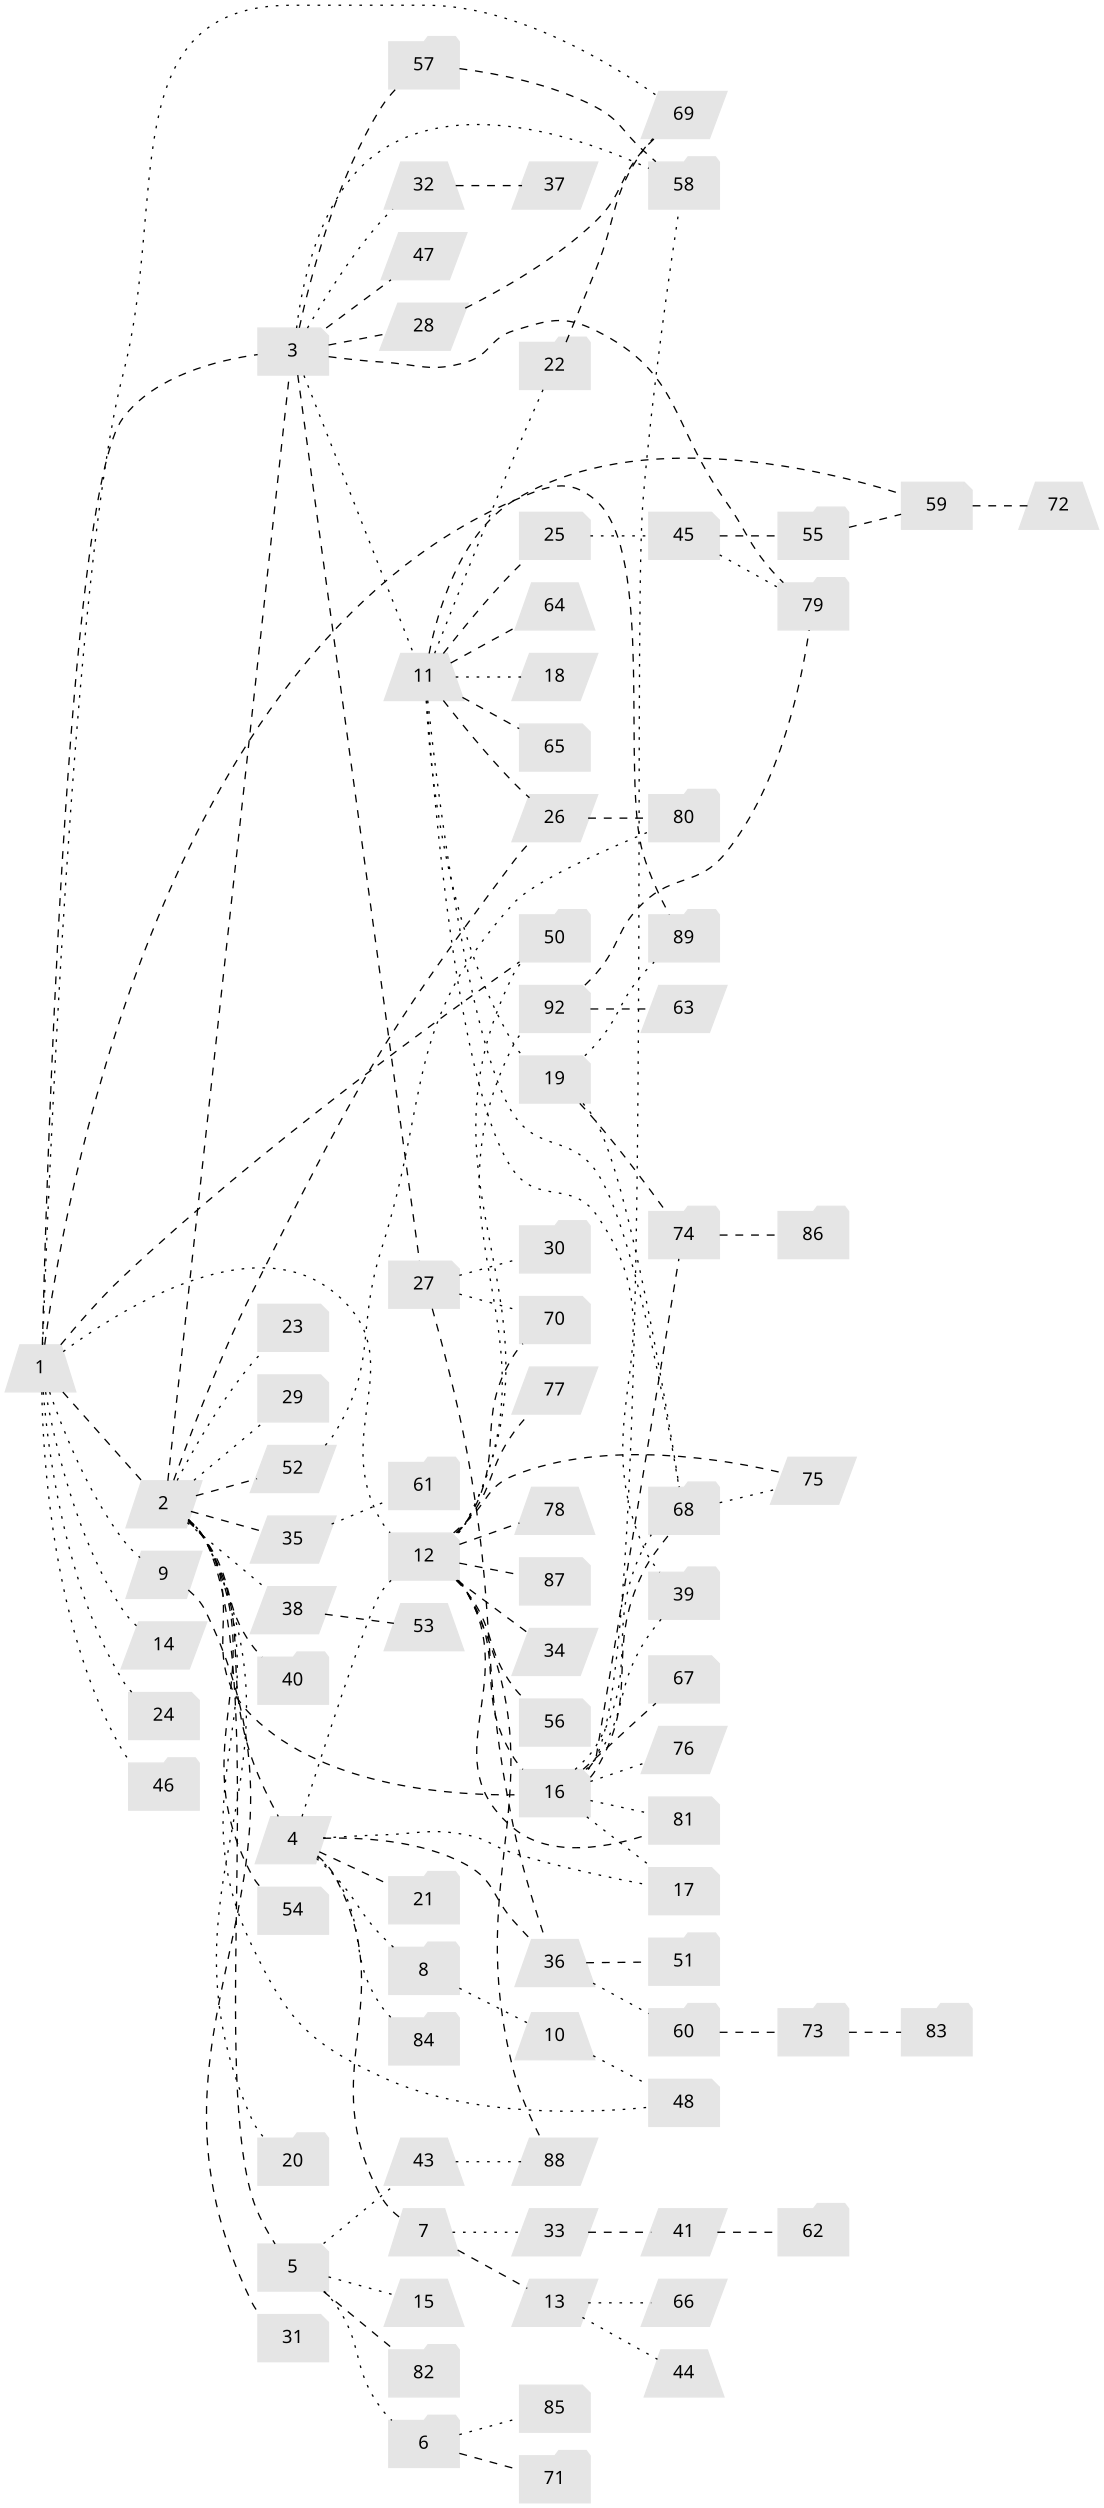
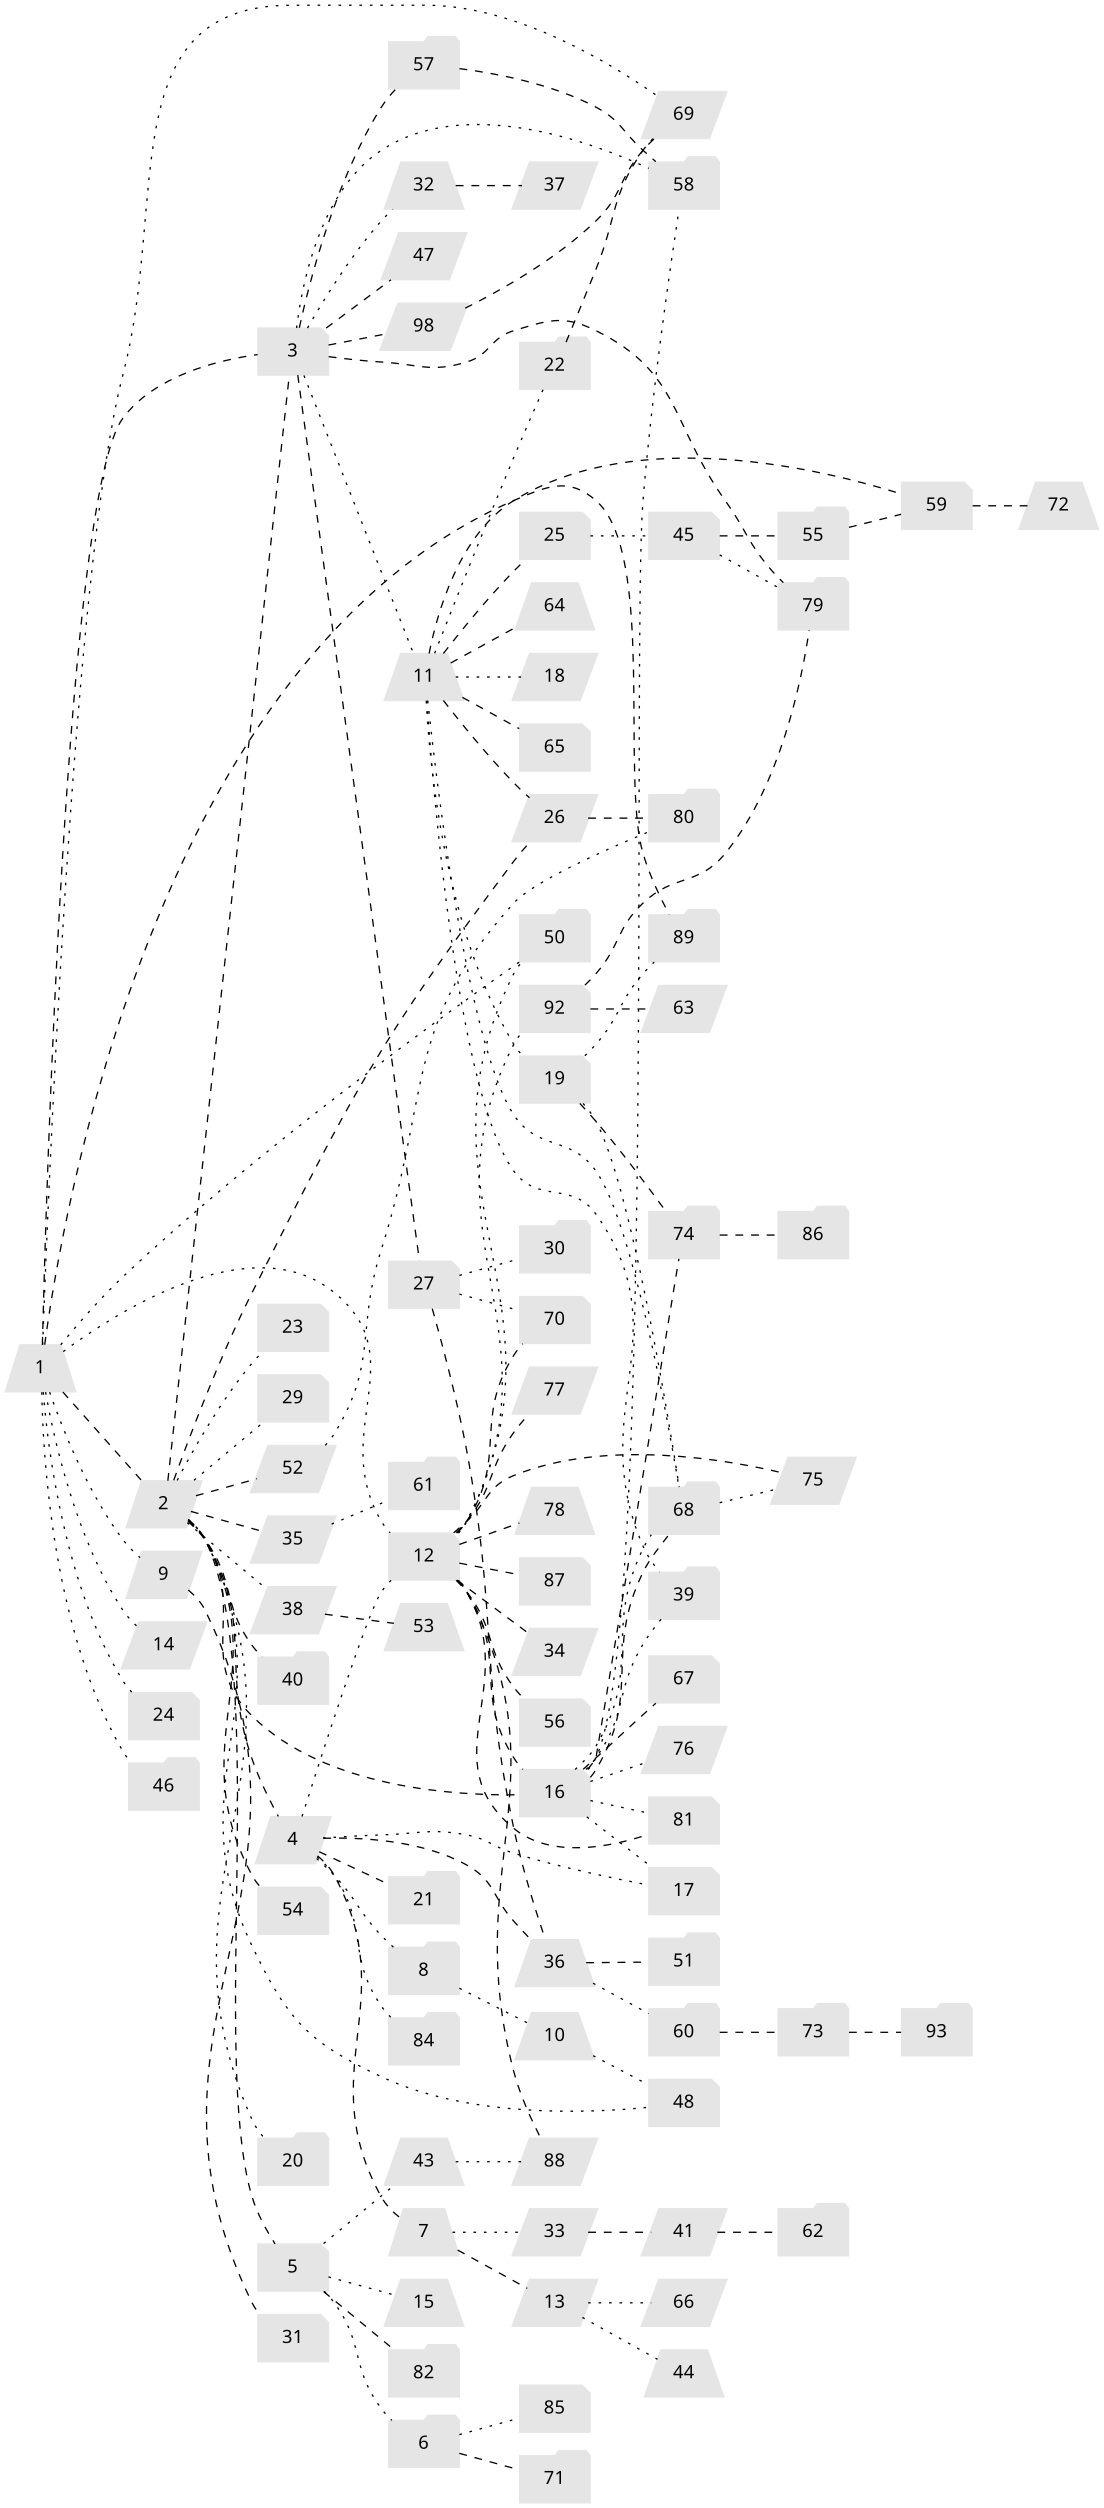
  graph {
    fontname="Noto Sans"
    rankdir=LR
    node [color=gray90 fontname="Noto Sans" shape=folder style=filled]
    edge [fontname="Noto Sans" style=dashed]
    1 [shape=trapezium]
    2 [shape=parallelogram]
    3 [shape=note]
    9 [shape=parallelogram]
    12 [shape=note]
    14 [shape=parallelogram]
    24 [shape=note]
    46
    n9 [label=89]
    50
    69 [shape=parallelogram]
    4 [shape=parallelogram]
    5 [shape=note]
    16 [shape=note]
    20
    23 [shape=note]
    26 [shape=parallelogram]
    29 [shape=note]
    35 [shape=parallelogram]
    38 [shape=parallelogram]
    40
    48 [shape=note]
    52 [shape=parallelogram]
    54 [shape=note]
    11 [shape=trapezium]
    27 [shape=note]
-   28 [shape=parallelogram]
+   28 [shape=parallelogram label=98]
    32 [shape=trapezium]
    47 [shape=parallelogram]
    57
    58
    79
    31 [shape=note]
    34 [shape=parallelogram]
    n35 [label=92 shape=note]
    56 [shape=note]
    70 [shape=note]
    75 [shape=parallelogram]
    77 [shape=parallelogram]
    78 [shape=trapezium]
    81 [shape=note]
    87 [shape=note]
    88 [shape=parallelogram]
    7 [shape=trapezium]
    8
    17 [shape=note]
    21
    36 [shape=trapezium]
    84
    6
    15 [shape=trapezium]
    43 [shape=trapezium]
    82
    39
    68
    67 [shape=note]
    74
    76 [shape=parallelogram]
    80
    61
    53 [shape=trapezium]
    18 [shape=parallelogram]
    19 [shape=note]
    22
    25 [shape=note]
    59 [shape=note]
    64 [shape=trapezium]
    65 [shape=note]
    30
    37 [shape=parallelogram]
    13 [shape=parallelogram]
    33 [shape=parallelogram]
    10 [shape=trapezium]
    51
    60
    71
    85 [shape=note]
    44 [shape=trapezium]
    66 [shape=parallelogram]
    41 [shape=parallelogram]
    45 [shape=note]
    72 [shape=trapezium]
    63 [shape=parallelogram]
    86
    55
    62
    73
-   83
+   83 [label=93]
    1 -- 2
    1 -- 3
    1 -- 9 [style=dotted]
    1 -- 12 [style=dotted]
    1 -- 14 [style=dotted]
    1 -- 24 [style=dotted]
    1 -- 46 [style=dotted]
    1 -- n9
-   1 -- 50
+   1 -- 50 [style=dotted]
    1 -- 69 [style=dotted]
    2 -- 3
    2 -- 4
    2 -- 5
    2 -- 16
    2 -- 20 [style=dotted]
    2 -- 23 [style=dotted]
    2 -- 26
    2 -- 29 [style=dotted]
    2 -- 35
    2 -- 38 [style=dotted]
    2 -- 40
    2 -- 48 [style=dotted]
    2 -- 52
    2 -- 54
    3 -- 11 [style=dotted]
    3 -- 27
    3 -- 28
    3 -- 32 [style=dotted]
    3 -- 47
    3 -- 57
    3 -- 58 [style=dotted]
    3 -- 79
    9 -- 31
    12 -- 50 [style=dotted]
    12 -- 16
    12 -- 34
    12 -- n35 [style=dotted]
    12 -- 56
    12 -- 70
    12 -- 75
    12 -- 77
    12 -- 78
    12 -- 81
    12 -- 87
    12 -- 88
    4 -- 12 [style=dotted]
    4 -- 7
    4 -- 8 [style=dotted]
    4 -- 17 [style=dotted]
    4 -- 21
    4 -- 36
    4 -- 84 [style=dotted]
    5 -- 6 [style=dotted]
    5 -- 15 [style=dotted]
    5 -- 43 [style=dotted]
    5 -- 82
    16 -- 58 [style=dotted]
    16 -- 81 [style=dotted]
    16 -- 17 [style=dotted]
    16 -- 39 [style=dotted]
    16 -- 68
    16 -- 68 [style=dotted]
    16 -- 67
    16 -- 74
    16 -- 76 [style=dotted]
    26 -- 80
    35 -- 61 [style=dotted]
    38 -- 53
    52 -- 80 [style=dotted]
    11 -- 26
    11 -- 39 [style=dotted]
    11 -- 68 [style=dotted]
    11 -- 18 [style=dotted]
    11 -- 19 [style=dotted]
    11 -- 22 [style=dotted]
    11 -- 25
    11 -- 59
    11 -- 64
    11 -- 65
    27 -- 70 [style=dotted]
    27 -- 36
    27 -- 30 [style=dotted]
    28 -- 69
    32 -- 37
    57 -- 58
    n35 -- 79
    n35 -- 63
    7 -- 13
    7 -- 33 [style=dotted]
    8 -- 10 [style=dotted]
    36 -- 51
    36 -- 60 [style=dotted]
    6 -- 71
    6 -- 85 [style=dotted]
    43 -- 88 [style=dotted]
    68 -- 75 [style=dotted]
    74 -- 86
    19 -- n9 [style=dotted]
    19 -- 68 [style=dotted]
    19 -- 74
    22 -- 69
    25 -- 45 [style=dotted]
    59 -- 72
    13 -- 44 [style=dotted]
    13 -- 66 [style=dotted]
    33 -- 41
    10 -- 48 [style=dotted]
    60 -- 73
    41 -- 62
    45 -- 79 [style=dotted]
    45 -- 55
    55 -- 59
    73 -- 83
  }
